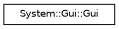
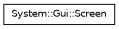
  digraph {
    rankdir=LR
-   n1 [color=black fillcolor=white fontname=Helvetica fontsize=10 height=0.2 label="System::Gui::Gui" shape=record style=filled width=0.4]
+   n1 [color=black fillcolor=white fontname=Helvetica fontsize=10 height=0.2 label="System::Gui::Screen" shape=record style=filled width=0.4]
  }
